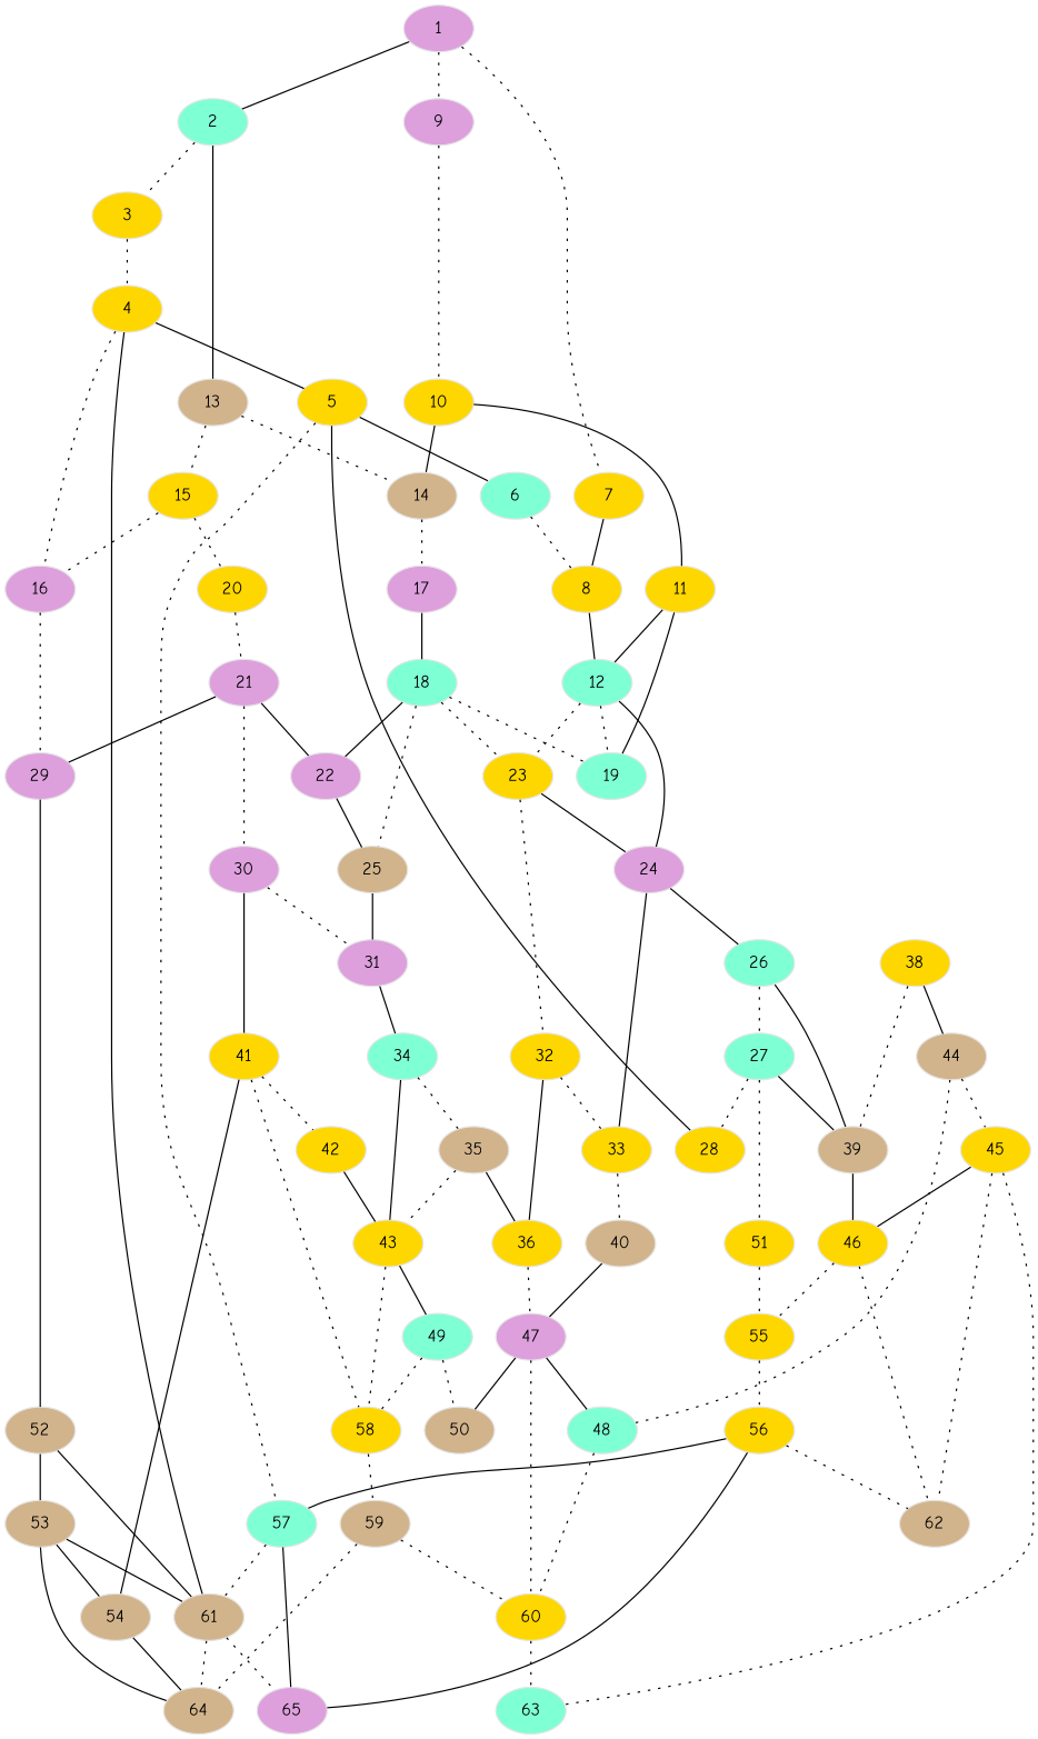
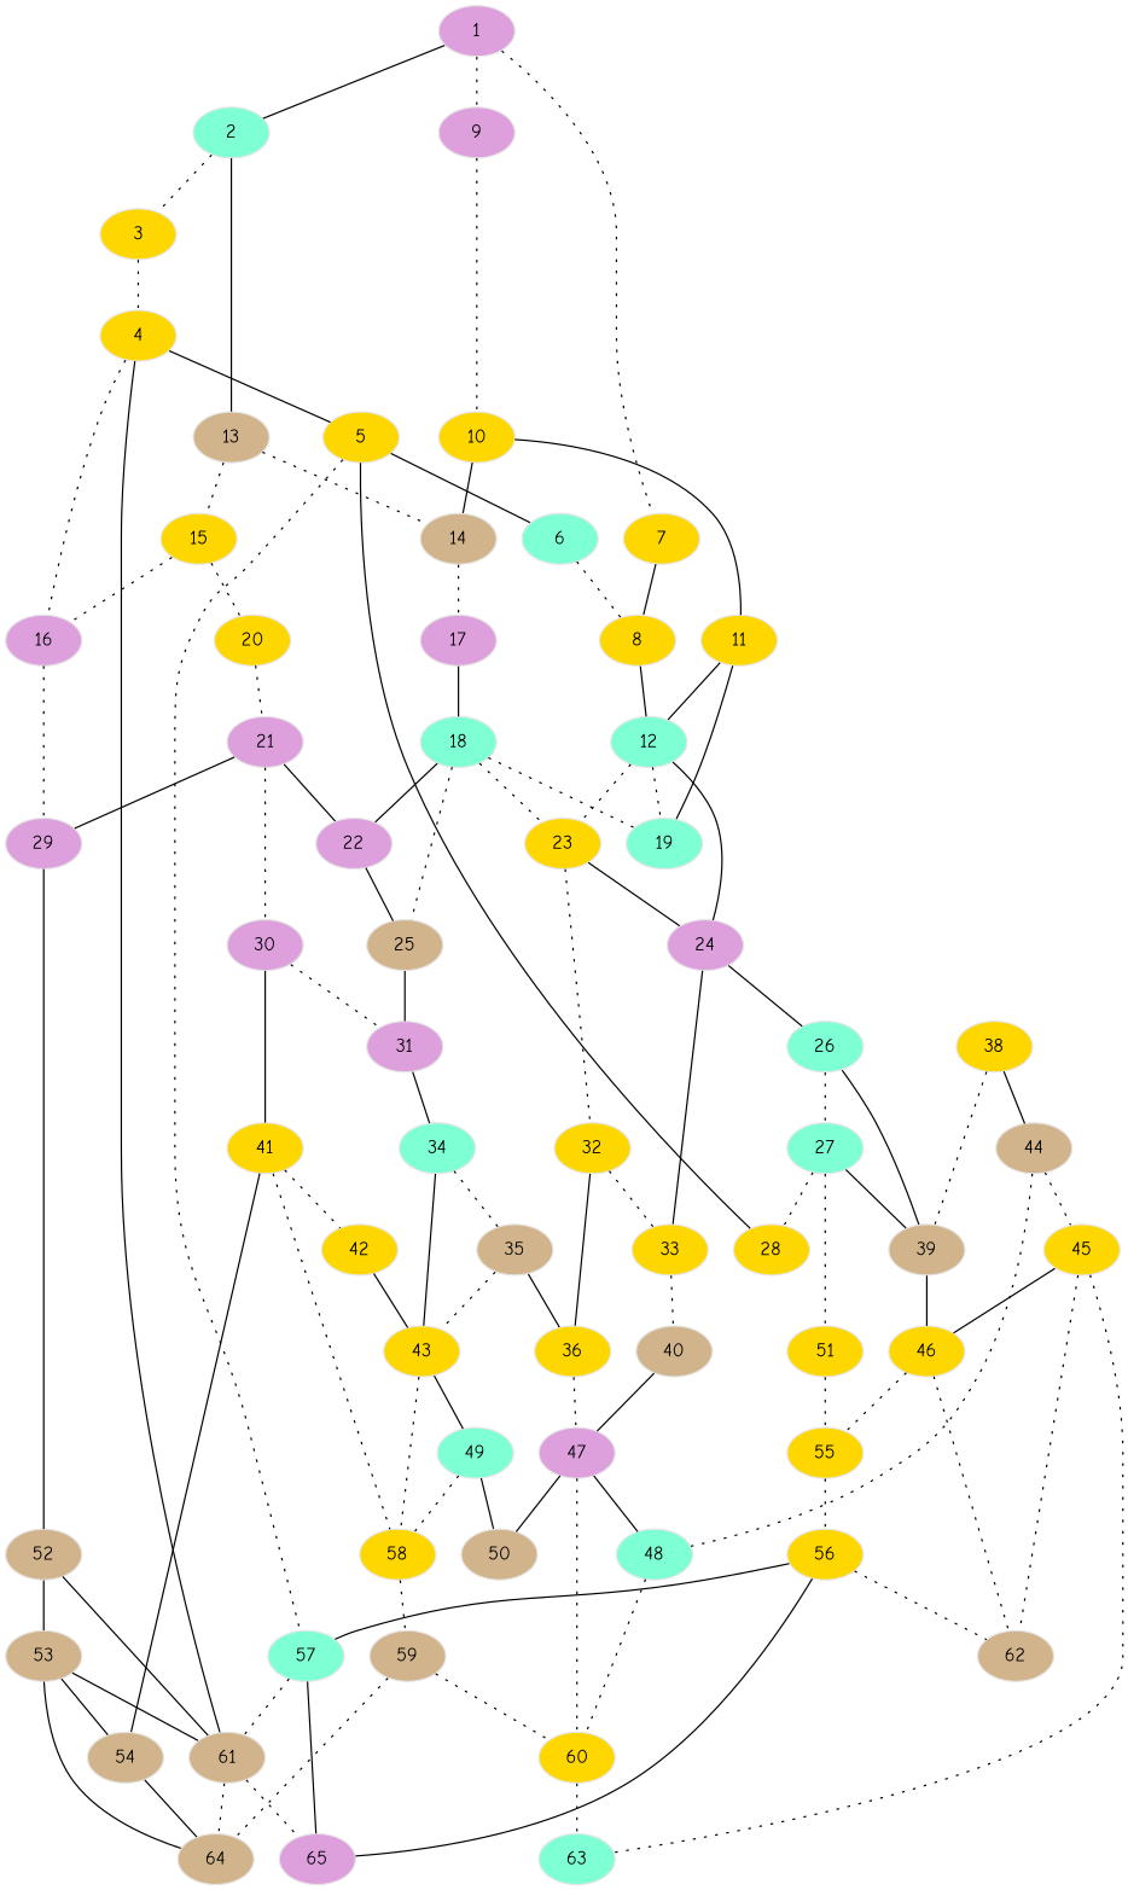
  graph {
    fontname="Comic Neue"
    node [color=gray90 fillcolor=gold fontname="Comic Neue" style=filled]
    edge [fontname="Comic Neue" style=dotted weight=1.0]
    1 [fillcolor=plum]
    2 [fillcolor=aquamarine]
    7
    9 [fillcolor=plum]
    3
    13 [fillcolor=tan]
    8
    10
    4
    14 [fillcolor=tan]
    15
    5
    16 [fillcolor=plum]
    61 [fillcolor=tan]
    6 [fillcolor=aquamarine]
    28
    57 [fillcolor=aquamarine]
    29 [fillcolor=plum]
    64 [fillcolor=tan]
    65 [fillcolor=plum]
    12 [fillcolor=aquamarine]
    19 [fillcolor=aquamarine]
    23
    24 [fillcolor=plum]
    11
    17 [fillcolor=plum]
    32
    26 [fillcolor=aquamarine]
    33
    20
    18 [fillcolor=aquamarine]
    21 [fillcolor=plum]
    52 [fillcolor=tan]
    22 [fillcolor=plum]
    25 [fillcolor=tan]
    31 [fillcolor=plum]
    30 [fillcolor=plum]
    41
    36
    27 [fillcolor=aquamarine]
    39 [fillcolor=tan]
    40 [fillcolor=tan]
    34 [fillcolor=aquamarine]
    51
    46
    55
    53 [fillcolor=tan]
    42
    54 [fillcolor=tan]
    58
    35 [fillcolor=tan]
    43
    47 [fillcolor=plum]
    49 [fillcolor=aquamarine]
    48 [fillcolor=aquamarine]
    50 [fillcolor=tan]
    60
    38
    44 [fillcolor=tan]
    45
    62 [fillcolor=tan]
    59 [fillcolor=tan]
    63 [fillcolor=aquamarine]
    56
    1 -- 2 [style=solid]
    1 -- 7
    1 -- 9 [weight=2.0]
    2 -- 3
    2 -- 13 [style=solid]
    7 -- 8 [style=solid weight=2.0]
    9 -- 10
    3 -- 4
    13 -- 14
    13 -- 15
    8 -- 12 [style=solid weight=2.0]
    10 -- 14 [style=solid]
    10 -- 11 [style=solid]
    4 -- 5 [style=solid]
    4 -- 16
    4 -- 61 [style=solid]
    14 -- 17
    15 -- 16
    15 -- 20 [weight=2.0]
    5 -- 6 [style=solid]
    5 -- 28 [style=solid]
    5 -- 57
    16 -- 29
    61 -- 64
    61 -- 65
    6 -- 8 [weight=2.0]
    57 -- 61
    57 -- 65 [style=solid]
    29 -- 52 [style=solid]
    12 -- 19
    12 -- 23
    12 -- 24 [style=solid]
    23 -- 24 [style=solid]
    23 -- 32 [weight=2.0]
    24 -- 26 [style=solid]
    24 -- 33 [style=solid]
    11 -- 12 [style=solid]
    11 -- 19 [style=solid]
    17 -- 18 [style=solid weight=2.0]
    32 -- 33 [weight=2.0]
    32 -- 36 [style=solid weight=2.0]
    26 -- 27
    26 -- 39 [style=solid]
    33 -- 40
    20 -- 21
    18 -- 19
    18 -- 23
    18 -- 22 [style=solid]
    18 -- 25
    21 -- 29 [style=solid]
    21 -- 22 [style=solid]
    21 -- 30 [weight=2.0]
    52 -- 61 [style=solid]
    52 -- 53 [style=solid]
    22 -- 25 [style=solid]
    25 -- 31 [style=solid]
    31 -- 34 [style=solid]
    30 -- 31
    30 -- 41 [style=solid weight=2.0]
    41 -- 42
    41 -- 54 [style=solid weight=2.0]
    41 -- 58
    36 -- 47
    27 -- 28 [weight=2.0]
    27 -- 39 [style=solid]
    27 -- 51 [weight=2.0]
    39 -- 46 [style=solid]
    40 -- 47 [style=solid]
    34 -- 35
    34 -- 43 [style=solid]
    51 -- 55 [weight=2.0]
    46 -- 55
    46 -- 62
    55 -- 56 [weight=2.0]
    53 -- 61 [style=solid]
    53 -- 64 [style=solid]
    53 -- 54 [style=solid weight=3.0]
    42 -- 43 [style=solid weight=2.0]
    54 -- 64 [style=solid]
    58 -- 59
    35 -- 36 [style=solid]
    35 -- 43
    43 -- 58
    43 -- 49 [style=solid]
    47 -- 48 [style=solid]
    47 -- 50 [style=solid weight=2.0]
    47 -- 60
    49 -- 58
-   49 -- 50
+   49 -- 50 [style=solid]
    48 -- 60
    60 -- 63 [weight=2.0]
    38 -- 39
    38 -- 44 [style=solid]
    44 -- 48
    44 -- 45
    45 -- 46 [style=solid]
    45 -- 62 [weight=2.0]
    45 -- 63
    59 -- 64 [weight=2.0]
    59 -- 60 [weight=2.0]
    56 -- 57 [style=solid]
    56 -- 65 [style=solid]
    56 -- 62 [weight=2.0]
  }
